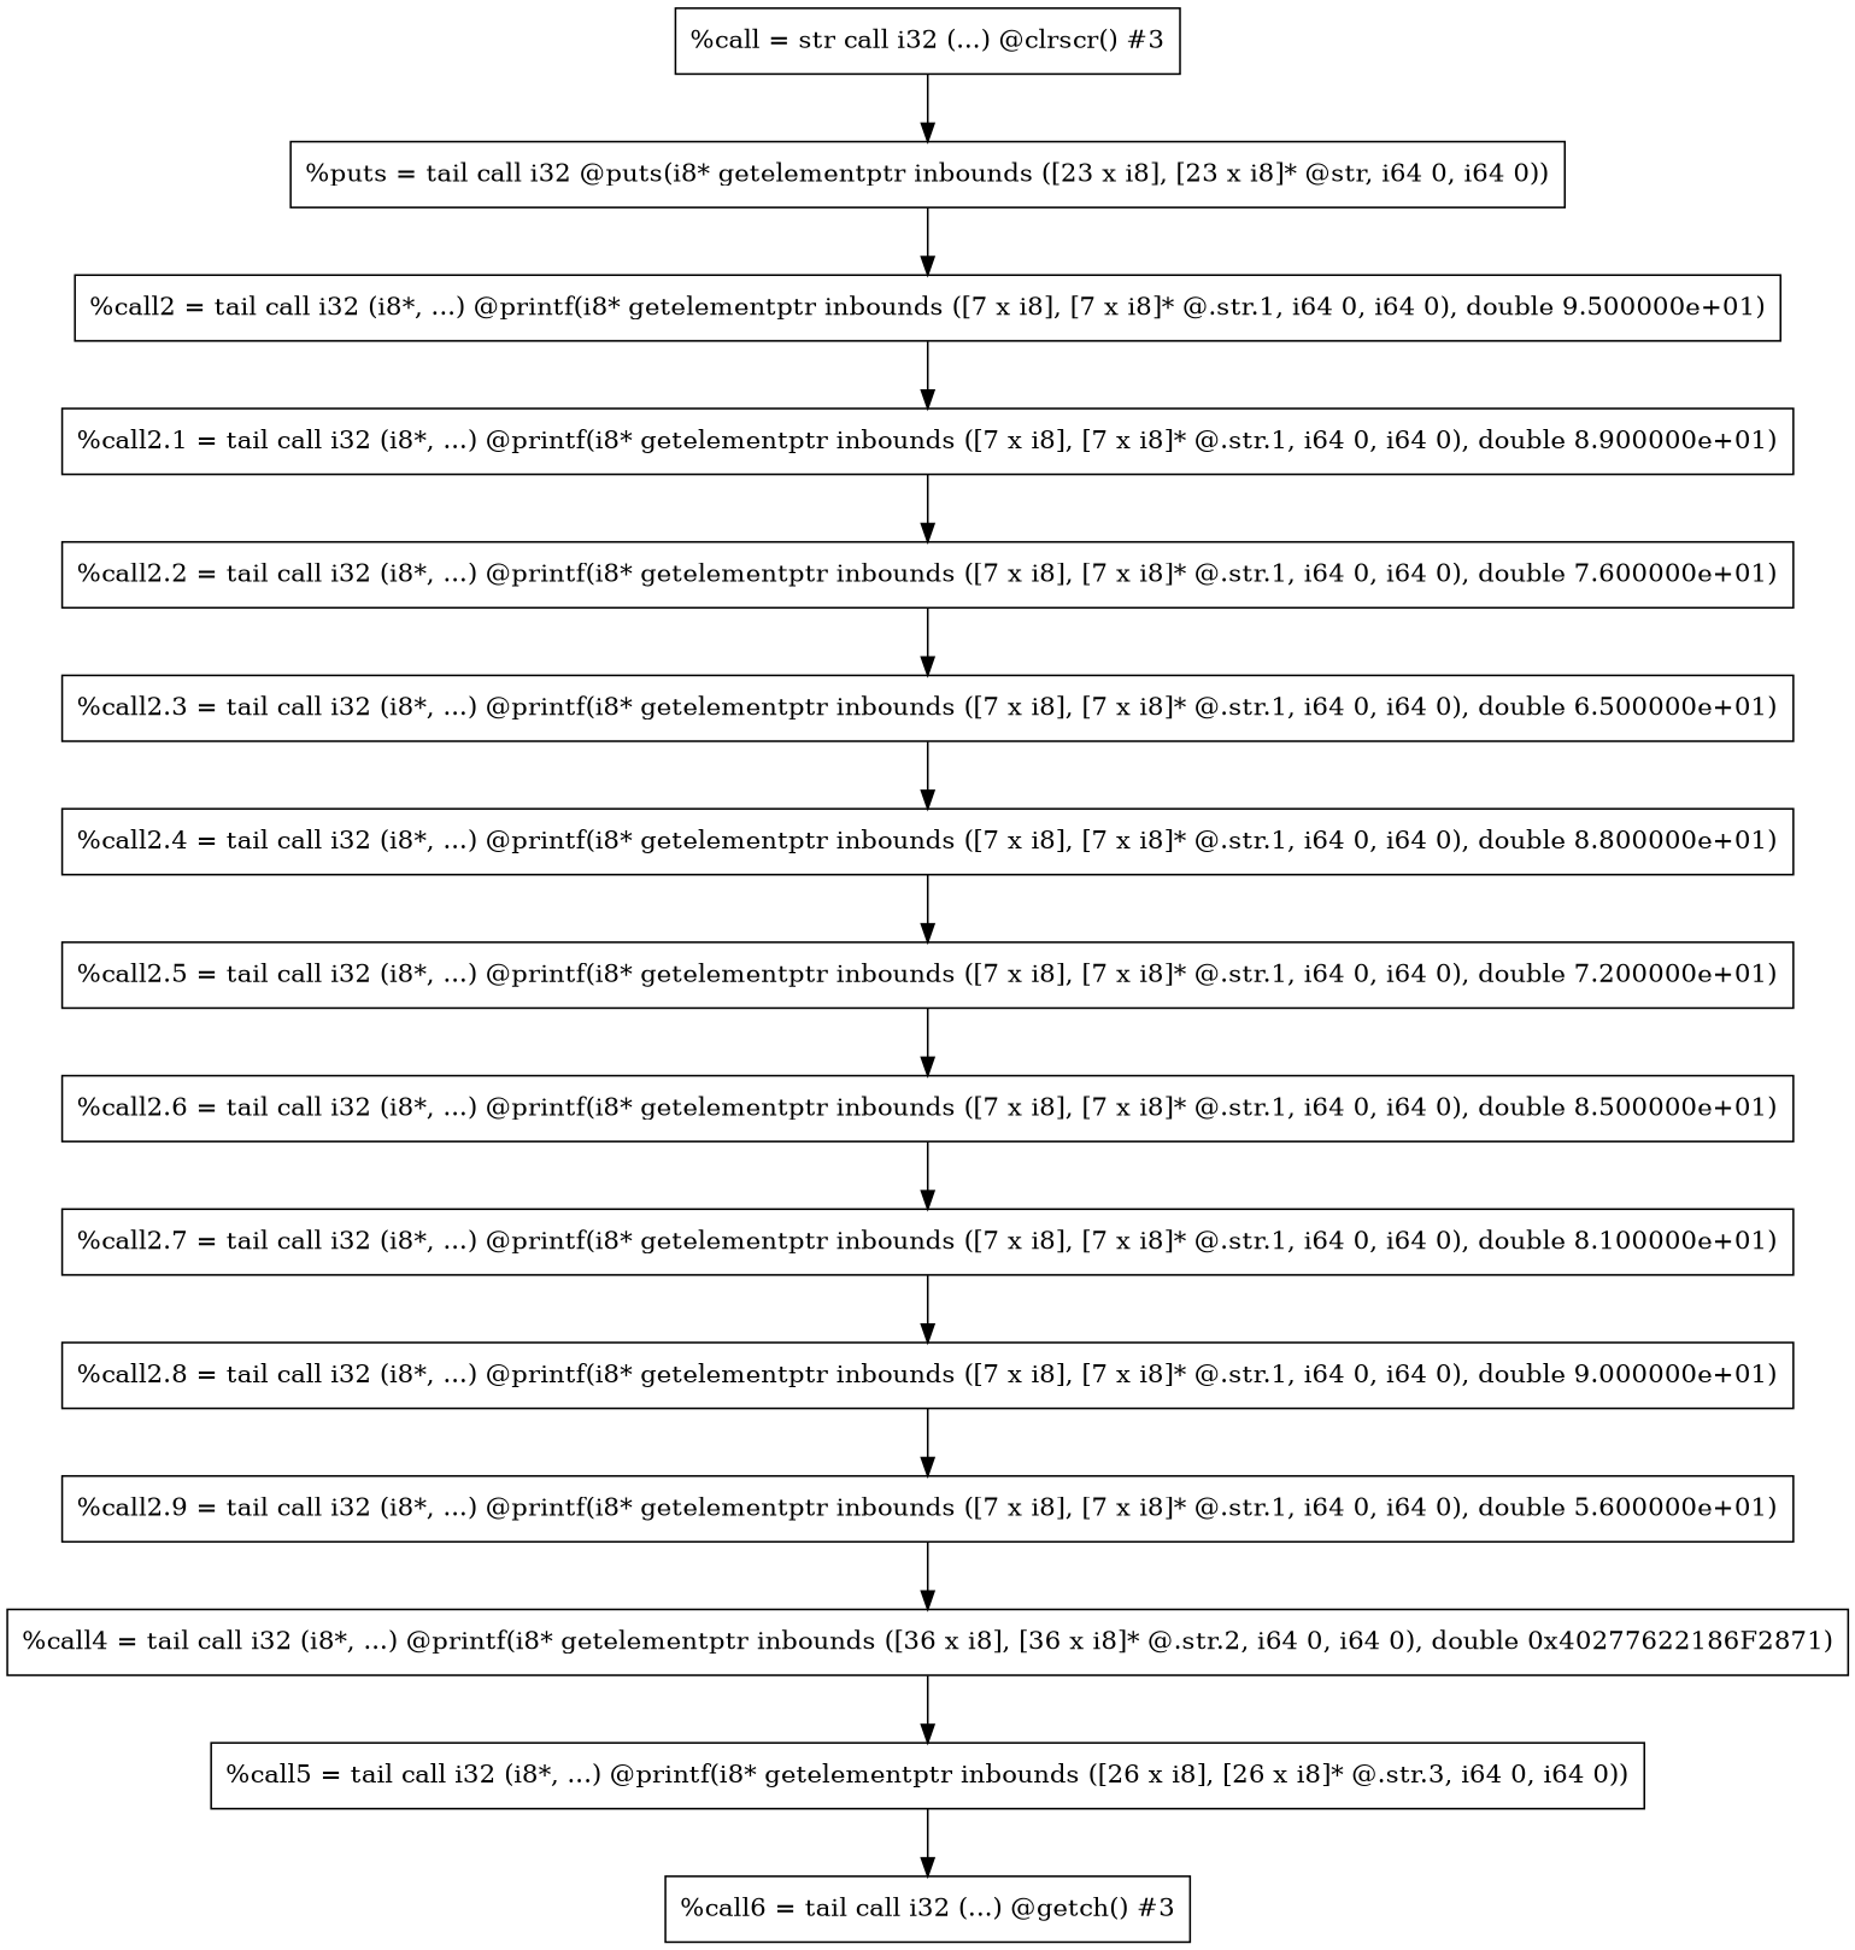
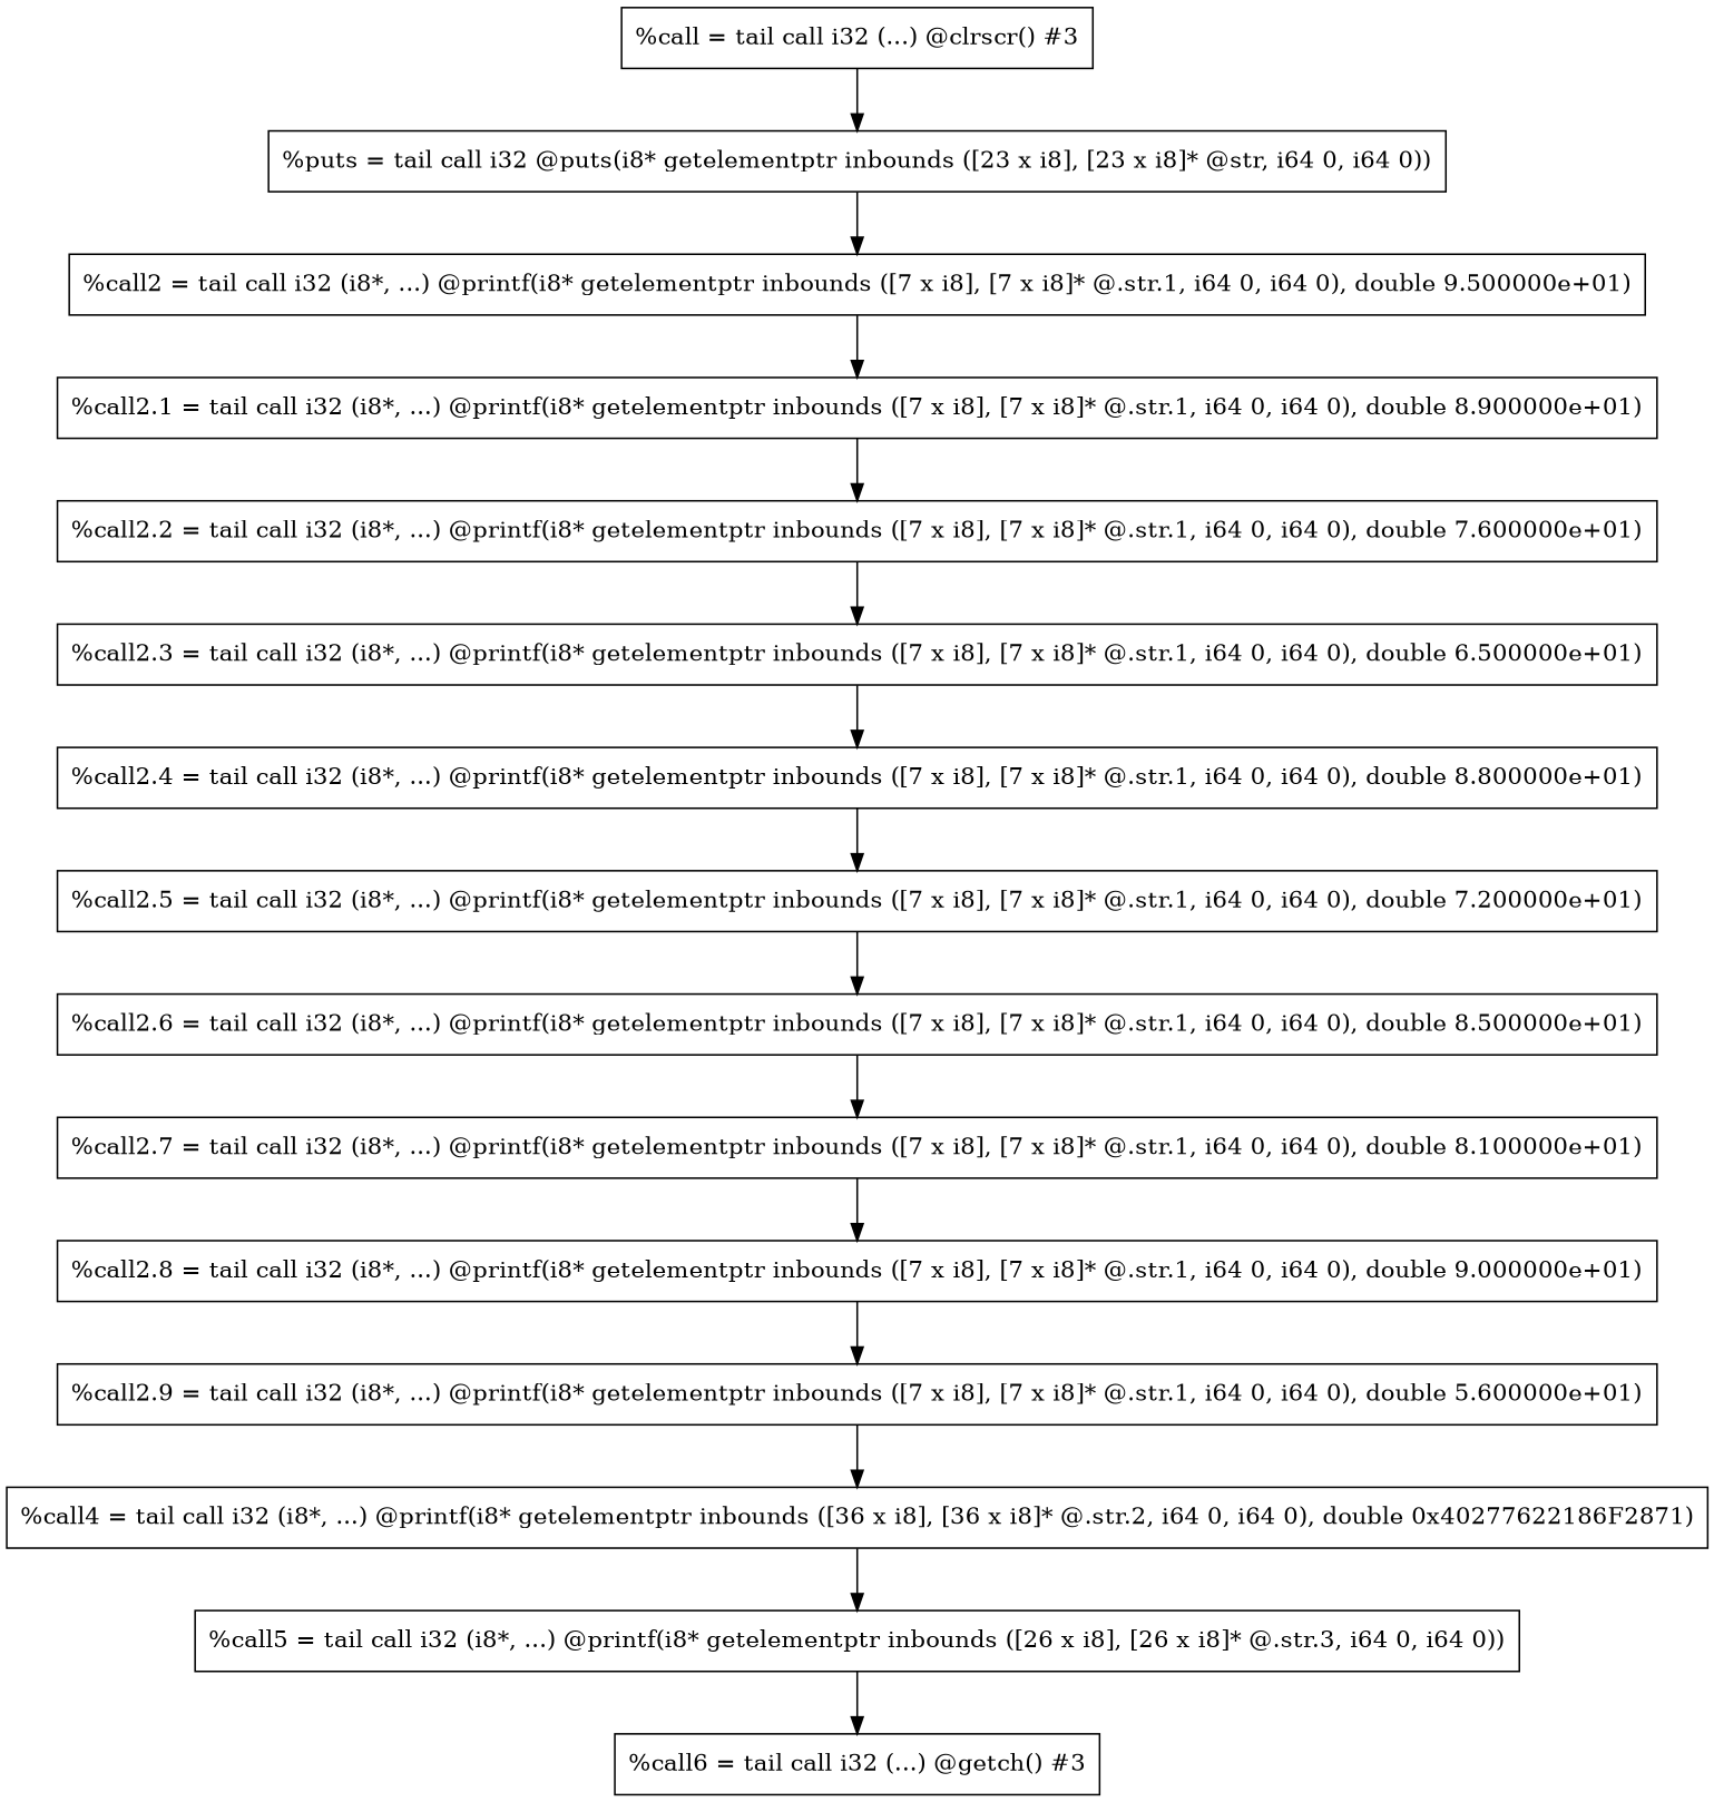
  digraph {
    node [shape=record]
-   n1 [label="%call = str call i32 (...) @clrscr() #3"]
+   n1 [label="  %call = tail call i32 (...) @clrscr() #3"]
    n2 [label="  %puts = tail call i32 @puts(i8* getelementptr inbounds ([23 x i8], [23 x i8]* @str, i64 0, i64 0))"]
    n3 [label="  %call2 = tail call i32 (i8*, ...) @printf(i8* getelementptr inbounds ([7 x i8], [7 x i8]* @.str.1, i64 0, i64 0), double 9.500000e+01)"]
    n4 [label="  %call2.1 = tail call i32 (i8*, ...) @printf(i8* getelementptr inbounds ([7 x i8], [7 x i8]* @.str.1, i64 0, i64 0), double 8.900000e+01)"]
    n5 [label="  %call2.2 = tail call i32 (i8*, ...) @printf(i8* getelementptr inbounds ([7 x i8], [7 x i8]* @.str.1, i64 0, i64 0), double 7.600000e+01)"]
    n6 [label="  %call2.3 = tail call i32 (i8*, ...) @printf(i8* getelementptr inbounds ([7 x i8], [7 x i8]* @.str.1, i64 0, i64 0), double 6.500000e+01)"]
    n7 [label="  %call2.4 = tail call i32 (i8*, ...) @printf(i8* getelementptr inbounds ([7 x i8], [7 x i8]* @.str.1, i64 0, i64 0), double 8.800000e+01)"]
    n8 [label="  %call2.5 = tail call i32 (i8*, ...) @printf(i8* getelementptr inbounds ([7 x i8], [7 x i8]* @.str.1, i64 0, i64 0), double 7.200000e+01)"]
    n9 [label="  %call2.6 = tail call i32 (i8*, ...) @printf(i8* getelementptr inbounds ([7 x i8], [7 x i8]* @.str.1, i64 0, i64 0), double 8.500000e+01)"]
    n10 [label="  %call2.7 = tail call i32 (i8*, ...) @printf(i8* getelementptr inbounds ([7 x i8], [7 x i8]* @.str.1, i64 0, i64 0), double 8.100000e+01)"]
    n11 [label="  %call2.8 = tail call i32 (i8*, ...) @printf(i8* getelementptr inbounds ([7 x i8], [7 x i8]* @.str.1, i64 0, i64 0), double 9.000000e+01)"]
    n12 [label="  %call2.9 = tail call i32 (i8*, ...) @printf(i8* getelementptr inbounds ([7 x i8], [7 x i8]* @.str.1, i64 0, i64 0), double 5.600000e+01)"]
    n13 [label="  %call4 = tail call i32 (i8*, ...) @printf(i8* getelementptr inbounds ([36 x i8], [36 x i8]* @.str.2, i64 0, i64 0), double 0x40277622186F2871)"]
    n14 [label="  %call5 = tail call i32 (i8*, ...) @printf(i8* getelementptr inbounds ([26 x i8], [26 x i8]* @.str.3, i64 0, i64 0))"]
    n15 [label="  %call6 = tail call i32 (...) @getch() #3"]
    n1 -> n2
    n2 -> n3
    n3 -> n4
    n4 -> n5
    n5 -> n6
    n6 -> n7
    n7 -> n8
    n8 -> n9
    n9 -> n10
    n10 -> n11
    n11 -> n12
    n12 -> n13
    n13 -> n14
    n14 -> n15
  }
